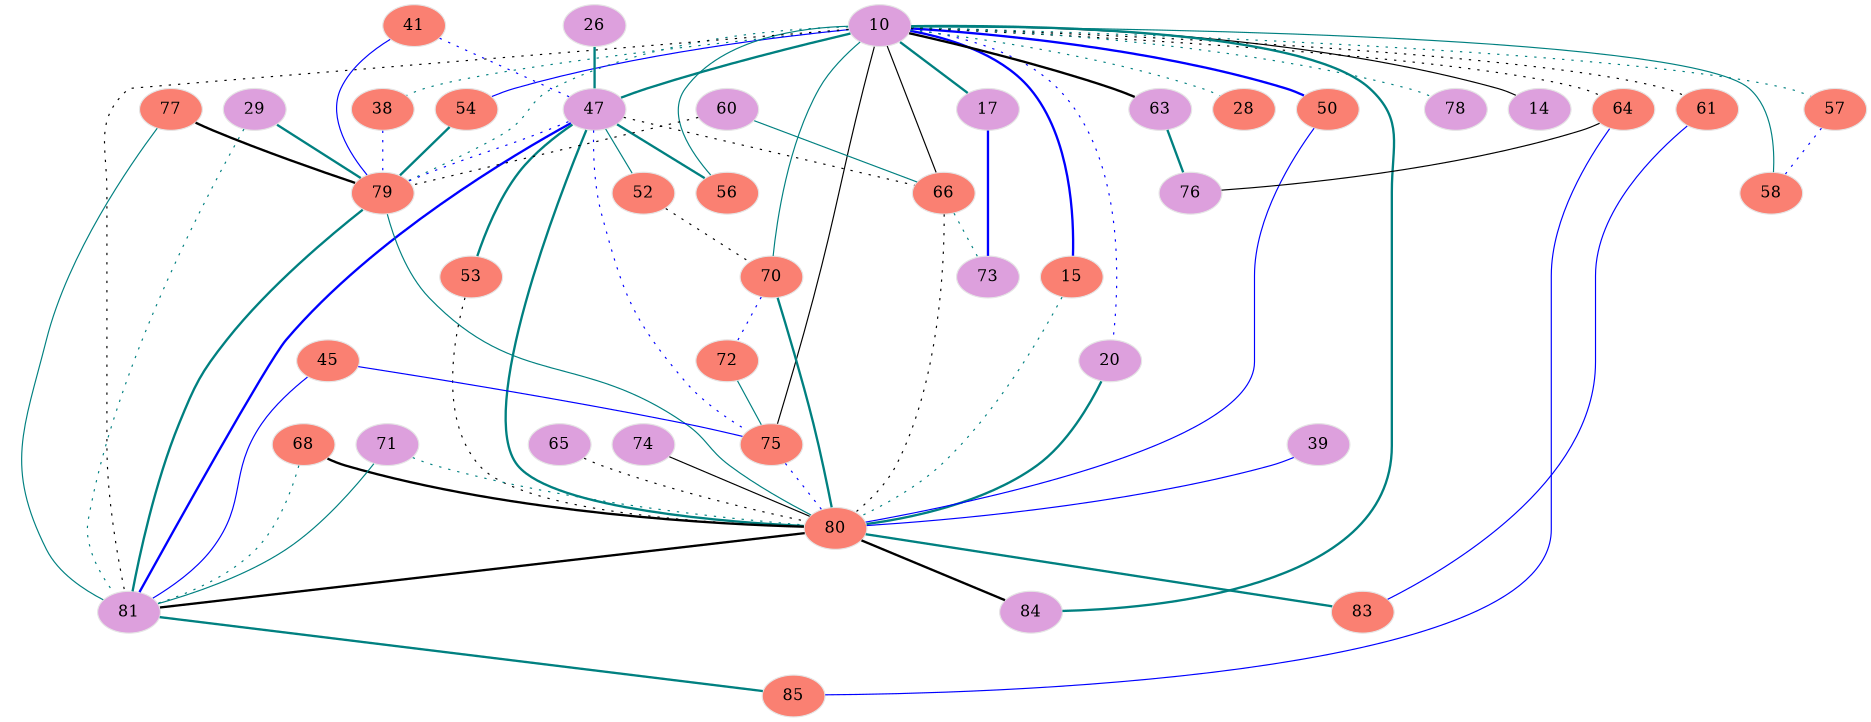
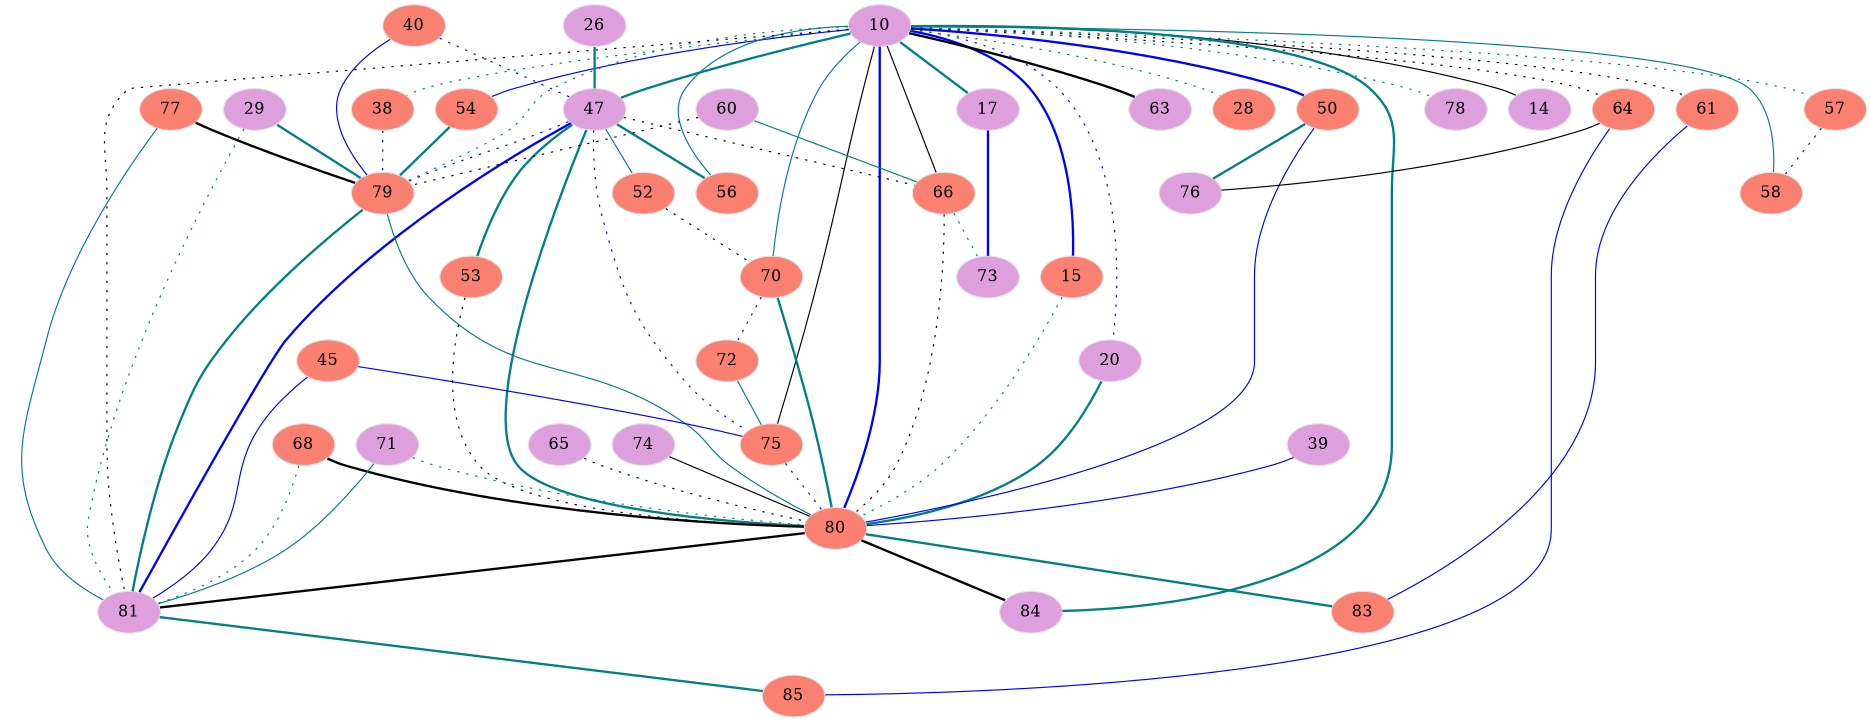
  graph {
    node [color=gray90 fillcolor=salmon style=filled]
    edge [color=teal style=dotted]
    10 [fillcolor=plum super="+6+9"]
    14 [fillcolor=plum]
    15
    17 [fillcolor=plum]
    20 [fillcolor=plum]
    28
    38
    47 [fillcolor=plum super="+35"]
    50 [super="+12"]
    54
    56
    57
    58 [super="+51"]
    61
    63 [fillcolor=plum]
    64 [super="+43"]
    66 [super="+11+46+22+31"]
    70 [super="+41"]
    75 [super="+69+37+18"]
    78 [fillcolor=plum]
    79 [super="+67+44"]
    80 [super="+27+55+59+7"]
    81 [fillcolor=plum super="+33+34+16+42"]
    84 [fillcolor=plum super="+48"]
    73 [fillcolor=plum]
    52
    53
    76 [fillcolor=plum]
    83
    n30 [label=85]
    72
    26 [fillcolor=plum]
    29 [fillcolor=plum]
    39 [fillcolor=plum]
-   40 [label=41]
+   40
    45
    60 [fillcolor=plum]
    65 [fillcolor=plum super="+19"]
    68
    71 [fillcolor=plum]
    74 [fillcolor=plum]
    77 [super="+62"]
    10 -- 14 [color=black style=solid weight=2]
    10 -- 15 [color=blue style=bold]
    10 -- 17 [style=bold weight=2]
    10 -- 20 [color=blue]
    10 -- 28 [weight=2]
    10 -- 38
    10 -- 47 [style=bold weight=10]
    10 -- 50 [color=blue style=bold weight=2]
    10 -- 54 [color=blue style=solid]
    10 -- 56 [style=solid]
    10 -- 57
    10 -- 58 [style=solid weight=4]
    10 -- 61 [color=black weight=2]
    10 -- 63 [color=black style=bold weight=2]
    10 -- 64 [color=black weight=3]
    10 -- 66 [color=black style=solid]
    10 -- 70 [style=solid]
    10 -- 75 [color=black style=solid weight=3]
    10 -- 78 [weight=2]
    10 -- 79 [weight=10]
+   10 -- 80 [color=blue style=bold weight=11]
    10 -- 81 [color=black weight=6]
    10 -- 84 [style=bold]
    15 -- 80
    17 -- 73 [color=blue style=bold]
    20 -- 80 [style=bold]
    38 -- 79 [color=blue]
    47 -- 56 [style=bold]
    47 -- 66 [color=black weight=2]
    47 -- 75 [color=blue weight=2]
    47 -- 79 [color=blue weight=6]
    47 -- 80 [style=bold weight=6]
    47 -- 81 [color=blue style=bold]
    47 -- 52 [style=solid]
    47 -- 53 [style=bold]
    50 -- 80 [color=blue style=solid]
-   63 -- 76 [style=bold]
+   50 -- 76 [style=bold]
    54 -- 79 [style=bold]
    57 -- 58 [color=blue]
    61 -- 83 [color=blue style=solid]
    64 -- 76 [color=black style=solid]
    64 -- n30 [color=blue style=solid]
    66 -- 80 [color=black weight=3]
    66 -- 73
    70 -- 80 [style=bold weight=3]
    70 -- 72 [color=blue]
    75 -- 80 [color=blue]
    79 -- 80 [style=solid weight=4]
    79 -- 81 [style=bold]
    80 -- 81 [color=black style=bold weight=3]
    80 -- 84 [color=black style=bold]
    80 -- 83 [style=bold]
    81 -- n30 [style=bold]
    52 -- 70 [color=black]
    53 -- 80 [color=black]
    72 -- 75 [style=solid]
    26 -- 47 [style=bold weight=2]
    29 -- 79 [style=bold]
    29 -- 81
    39 -- 80 [color=blue style=solid]
    40 -- 47 [color=blue]
    40 -- 79 [color=blue style=solid]
    45 -- 75 [color=blue style=solid]
    45 -- 81 [color=blue style=solid]
    60 -- 66 [style=solid]
    60 -- 79 [color=black]
    65 -- 80 [color=black weight=3]
    68 -- 80 [color=black style=bold]
    68 -- 81
    71 -- 80
    71 -- 81 [style=solid]
    74 -- 80 [color=black style=solid weight=2]
    77 -- 79 [color=black style=bold]
    77 -- 81 [style=solid weight=2]
  }
